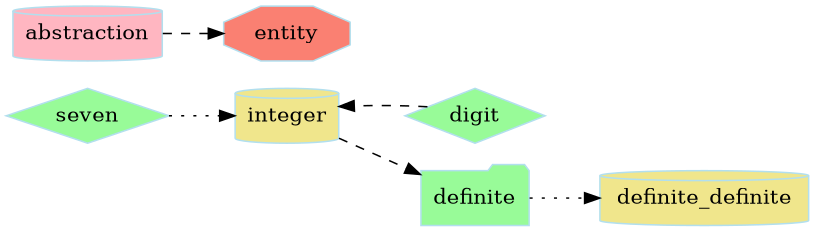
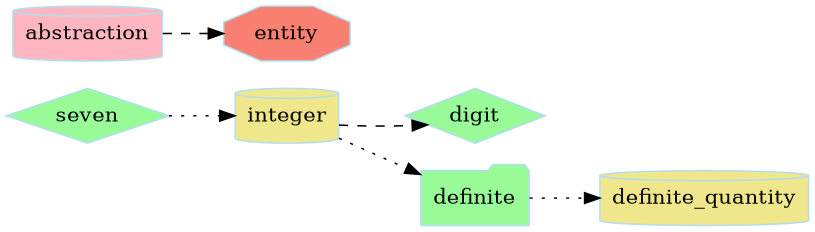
  digraph {
    rankdir=LR
    node [color=lightblue2 fillcolor=palegreen shape=cylinder style=filled]
    edge [style=dashed]
    seven [shape=diamond]
    integer [fillcolor=khaki]
    digit [shape=diamond]
    n4 [label=definite shape=folder]
-   definite_quantity [fillcolor=khaki label=definite_definite]
+   definite_quantity [fillcolor=khaki]
    abstraction [fillcolor=lightpink]
    entity [fillcolor=salmon shape=octagon]
    seven -> integer [style=dotted]
-   integer -> n4
-   digit -> integer
+   integer -> n4 [style=dotted]
+   integer -> digit
    n4 -> definite_quantity [style=dotted]
    abstraction -> entity
  }
